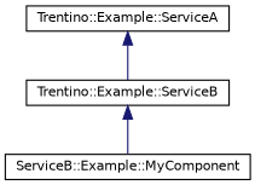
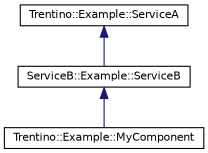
  digraph {
    rankdir=TB
    node [color=black fillcolor=white fontname=Helvetica fontsize=10 shape=record style=filled]
    edge [color=midnightblue dir=back fontname=Helvetica fontsize=10 labelfontname=Helvetica labelfontsize=10 style=solid]
    n1 [height=0.2 label="Trentino::Example::ServiceA" width=0.4]
-   n2 [height=0.2 label="Trentino::Example::ServiceB" width=0.4]
-   n3 [height=0.2 label="ServiceB::Example::MyComponent" width=0.4]
+   n2 [height=0.2 label="ServiceB::Example::ServiceB" width=0.4]
+   n3 [height=0.2 label="Trentino::Example::MyComponent" width=0.4]
    n1 -> n2
    n2 -> n3
  }
